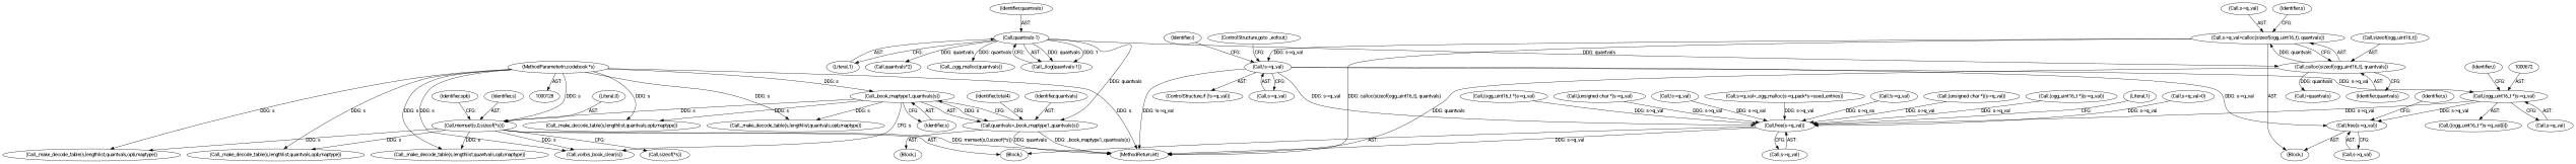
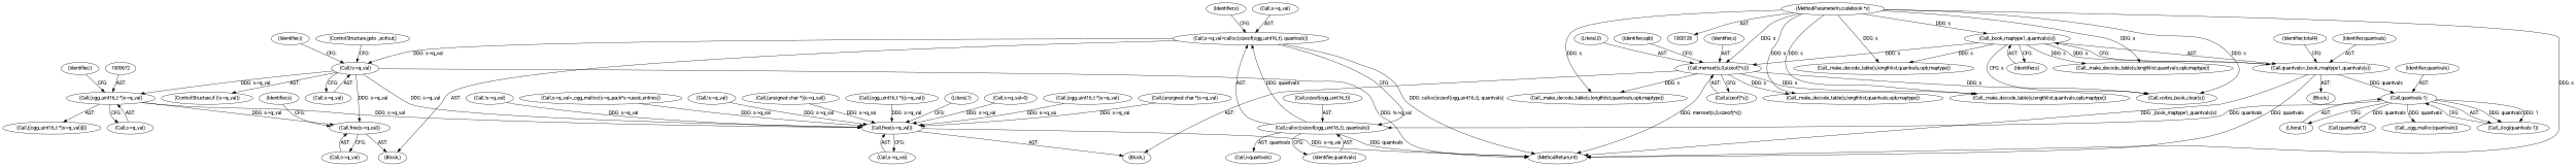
  digraph {
    fontname=Roboto
    node [fontname=Roboto]
    edge [fontname=Roboto]
    n1 [label="(Call,(ogg_uint16_t *)s->q_val)"]
    n2 [label="(Call,free(s->q_val))"]
    n3 [label="(Call,free(s->q_val))"]
    n4 [label="(Call,((ogg_uint16_t *)s->q_val)[i])"]
    n5 [label="(Call,s->q_val)"]
    n6 [label="(Block,)"]
    n7 [label="(Call,s->q_val)"]
    n8 [label="(MethodReturn,int)"]
    n9 [label="(Block,)"]
    n10 [label="(Call,s->q_val)"]
    n11 [label="(Call,!s->q_val)"]
    n12 [label="(ControlStructure,if (!s->q_val))"]
    n13 [label="(Call,s->q_val)"]
    n14 [label="(Call,s->q_val=calloc(sizeof(ogg_uint16_t), quantvals))"]
    n15 [label="(Call,calloc(sizeof(ogg_uint16_t), quantvals))"]
    n16 [label="(Identifier,quantvals)"]
    n17 [label="(Call,i<quantvals)"]
    n18 [label="(Call,quantvals-1)"]
    n19 [label="(Literal,1)"]
    n20 [label="(Call,quantvals*2)"]
    n21 [label="(Call,_ogg_malloc(quantvals))"]
    n22 [label="(Call,_ilog(quantvals-1))"]
    n23 [label="(Call,quantvals=_book_maptype1_quantvals(s))"]
    n24 [label="(Call,_book_maptype1_quantvals(s))"]
    n25 [label="(Block,)"]
    n26 [label="(Call,_make_decode_table(s,lengthlist,quantvals,opb,maptype))"]
    n27 [label="(Call,vorbis_book_clear(s))"]
    n28 [label="(Identifier,s)"]
    n29 [label="(Call,_make_decode_table(s,lengthlist,quantvals,opb,maptype))"]
    n30 [label="(Call,memset(s,0,sizeof(*s)))"]
    n31 [label="(Call,sizeof(*s))"]
    n32 [label="(Call,_make_decode_table(s,lengthlist,quantvals,opb,maptype))"]
    n33 [label="(Call,_make_decode_table(s,lengthlist,quantvals,opb,maptype))"]
    n34 [label="(Call,_make_decode_table(s,lengthlist,quantvals,opb,maptype))"]
    n35 [label="(MethodParameterIn,codebook *s)"]
    1000128
    n37 [label="(Call,(ogg_uint16_t *)s->q_val)"]
    n38 [label="(Identifier,i)"]
    n39 [label="(Call,(unsigned char *)s->q_val)"]
    n40 [label="(Call,!s->q_val)"]
    n41 [label="(Identifier,s)"]
    n42 [label="(Call,s->q_val=_ogg_malloc(s->q_pack*s->used_entries))"]
    n43 [label="(Call,!s->q_val)"]
    n44 [label="(Call,(unsigned char *)(s->q_val))"]
    n45 [label="(Identifier,total4)"]
    n46 [label="(Literal,0)"]
    n47 [label="(Call,(ogg_uint16_t *)(s->q_val))"]
    n48 [label="(Identifier,s)"]
    n49 [label="(Call,s->q_val)"]
    n50 [label="(Call,sizeof(ogg_uint16_t))"]
    n51 [label="(Identifier,quantvals)"]
    n52 [label="(Identifier,i)"]
    n53 [label="(Identifier,opb)"]
    n54 [label="(Literal,1)"]
    n55 [label="(Call,s->q_val=0)"]
    n56 [label="(Identifier,quantvals)"]
    n57 [label="(Identifier,s)"]
    n58 [label="(ControlStructure,goto _eofout;)"]
    1000672
    n1 -> n2 [label="DDG: s->q_val"]
    n1 -> n3 [label="DDG: s->q_val"]
    n1 -> n4 [label="AST: "]
    n1 -> n5 [label="CFG: "]
    n2 -> n6 [label="AST: "]
    n2 -> n7 [label="CFG: "]
    n3 -> n8 [label="DDG: s->q_val"]
    n3 -> n9 [label="AST: "]
    n3 -> n10 [label="CFG: "]
    n5 -> n1 [label="AST: "]
    n7 -> n2 [label="AST: "]
    n10 -> n3 [label="AST: "]
    n11 -> n1 [label="DDG: s->q_val"]
    n11 -> n2 [label="DDG: s->q_val"]
    n11 -> n3 [label="DDG: s->q_val"]
    n11 -> n8 [label="DDG: !s->q_val"]
    n11 -> n12 [label="AST: "]
    n11 -> n13 [label="CFG: "]
    n13 -> n11 [label="AST: "]
    n14 -> n6 [label="AST: "]
    n14 -> n8 [label="DDG: calloc(sizeof(ogg_uint16_t), quantvals)"]
    n14 -> n11 [label="DDG: s->q_val"]
    n14 -> n15 [label="CFG: "]
    n15 -> n8 [label="DDG: quantvals"]
    n15 -> n14 [label="AST: "]
    n15 -> n14 [label="DDG: quantvals"]
    n15 -> n16 [label="CFG: "]
-   n15 -> n17 [label="DDG: quantvals"]
+   n15 -> n17 [label="AST: quantvals"]
    n16 -> n15 [label="AST: "]
    n18 -> n15 [label="DDG: quantvals"]
    n18 -> n19 [label="CFG: "]
    n18 -> n20 [label="DDG: quantvals"]
    n18 -> n21 [label="DDG: quantvals"]
    n18 -> n22 [label="AST: "]
    n18 -> n22 [label="DDG: quantvals"]
    n18 -> n22 [label="DDG: 1"]
    n19 -> n18 [label="AST: "]
    n22 -> n18 [label="CFG: "]
    n23 -> n8 [label="DDG: quantvals"]
    n23 -> n8 [label="DDG: _book_maptype1_quantvals(s)"]
-   n18 -> n23 [label="DDG: quantvals"]
+   n23 -> n18 [label="DDG: quantvals"]
    n23 -> n24 [label="CFG: "]
    n23 -> n25 [label="AST: "]
    n24 -> n23 [label="AST: "]
    n24 -> n23 [label="DDG: s"]
    n24 -> n26 [label="DDG: s"]
    n24 -> n27 [label="CFG: s"]
    n24 -> n28 [label="CFG: "]
    n24 -> n29 [label="DDG: s"]
    n24 -> n30 [label="DDG: s"]
    n28 -> n24 [label="AST: "]
    n30 -> n8 [label="DDG: memset(s,0,sizeof(*s))"]
    n30 -> n9 [label="AST: "]
    n30 -> n27 [label="DDG: s"]
    n30 -> n31 [label="CFG: "]
    n30 -> n32 [label="DDG: s"]
    n30 -> n33 [label="DDG: s"]
    n30 -> n34 [label="DDG: s"]
+   n31 -> n30 [label="AST: "]
    n35 -> n8 [label="DDG: s"]
    n35 -> n24 [label="DDG: s"]
    n35 -> n26 [label="DDG: s"]
    n35 -> n27 [label="DDG: s"]
    n35 -> n29 [label="DDG: s"]
    n35 -> n30 [label="DDG: s"]
    n35 -> n32 [label="DDG: s"]
    n35 -> n33 [label="DDG: s"]
    n35 -> n34 [label="DDG: s"]
    n35 -> 1000128 [label="AST: "]
    n37 -> n3 [label="DDG: s->q_val"]
    n38 -> n1 [label="CFG: "]
    n39 -> n3 [label="DDG: s->q_val"]
    n40 -> n3 [label="DDG: s->q_val"]
    n41 -> n30 [label="AST: "]
    n42 -> n3 [label="DDG: s->q_val"]
    n43 -> n3 [label="DDG: s->q_val"]
    n44 -> n3 [label="DDG: s->q_val"]
    n45 -> n23 [label="CFG: "]
    n46 -> n30 [label="AST: "]
    n47 -> n3 [label="DDG: s->q_val"]
    n48 -> n14 [label="CFG: "]
    n49 -> n14 [label="AST: "]
    n50 -> n15 [label="AST: "]
    n51 -> n18 [label="AST: "]
    n52 -> n11 [label="CFG: "]
    n53 -> n30 [label="CFG: "]
    n54 -> n3 [label="CFG: "]
    n55 -> n3 [label="DDG: s->q_val"]
    n56 -> n23 [label="AST: "]
    n57 -> n2 [label="CFG: "]
    n58 -> n11 [label="CFG: "]
    1000672 -> n1 [label="AST: "]
  }
